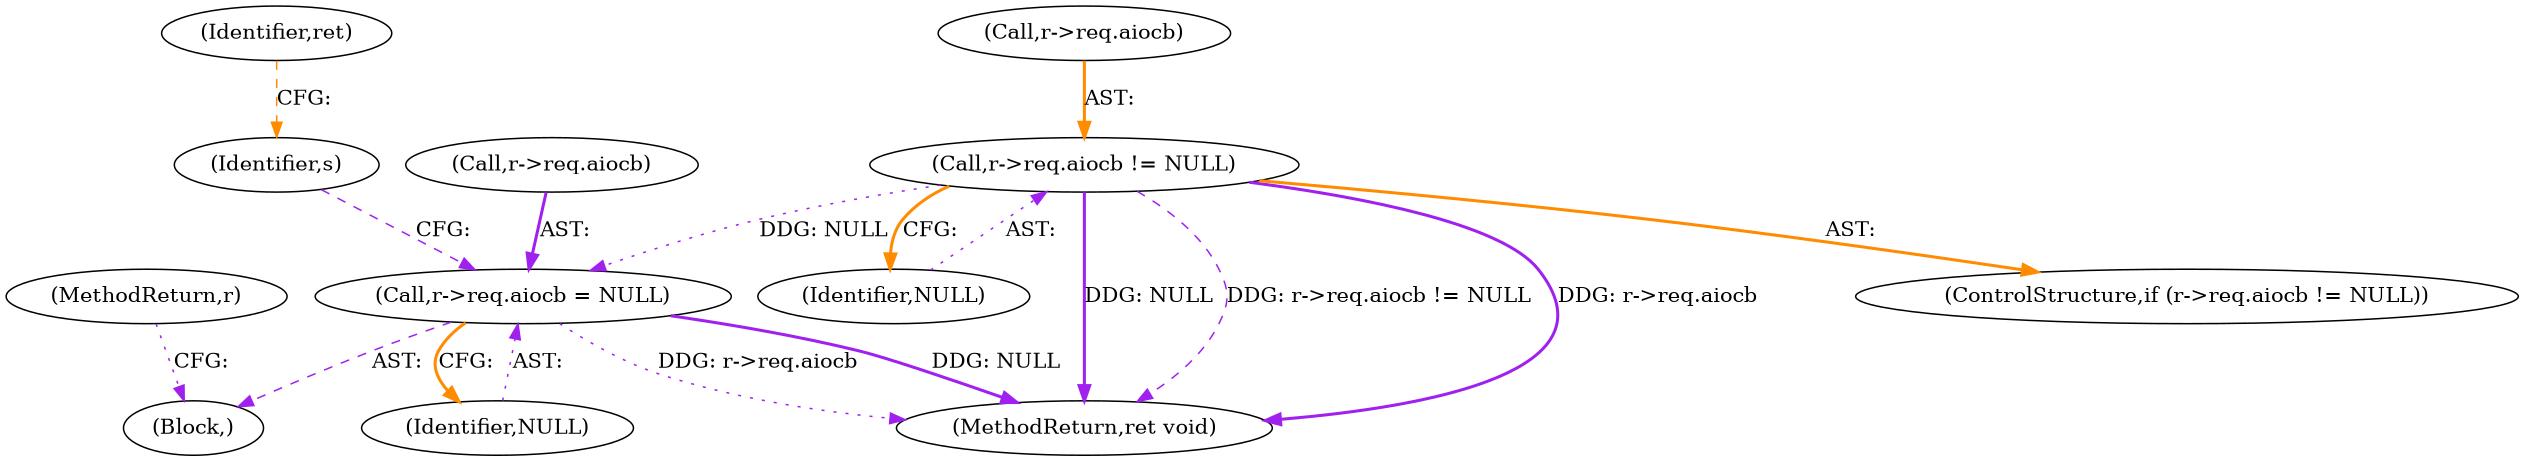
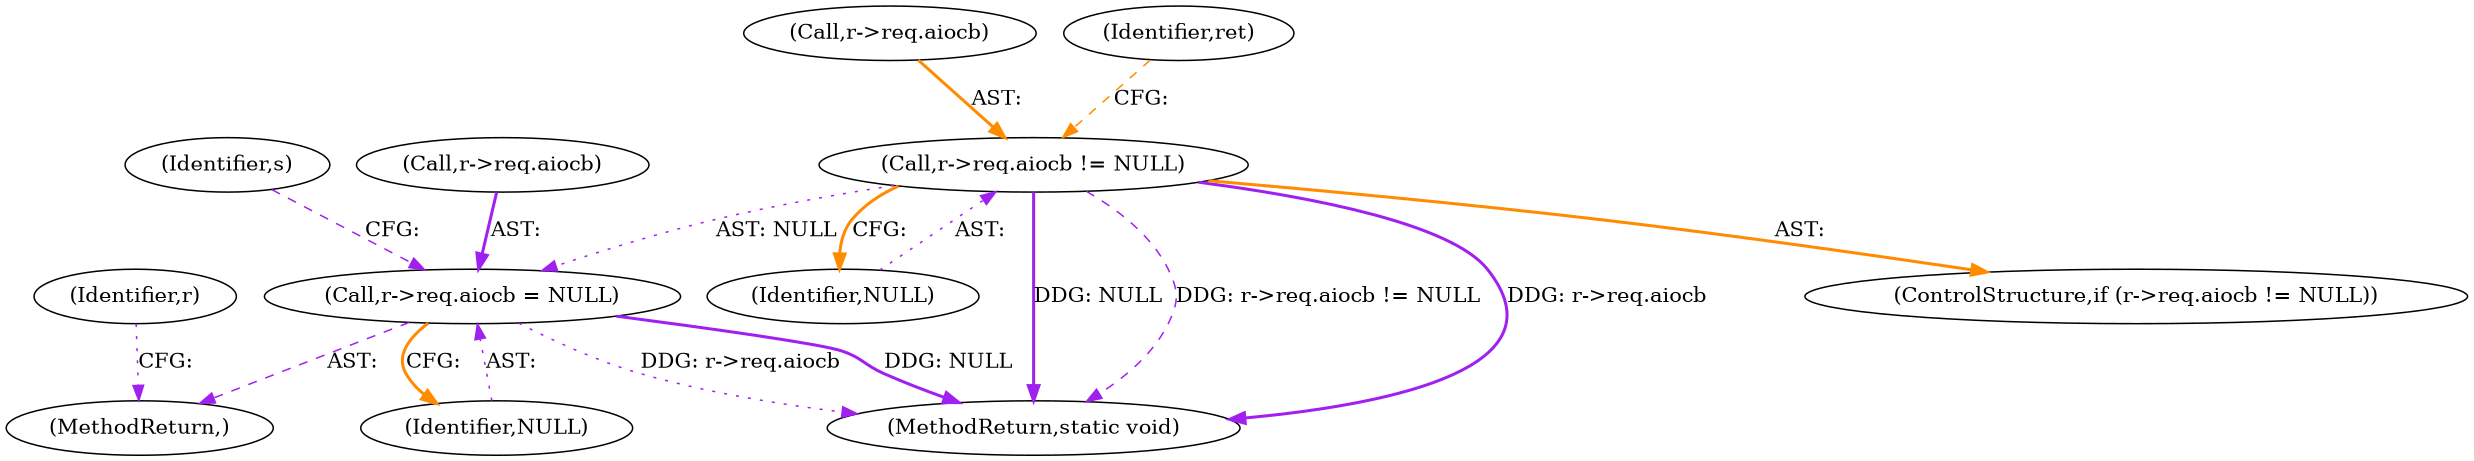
  digraph {
    edge [color=purple style=bold]
    n1 [label="(Call,r->req.aiocb != NULL)"]
    n2 [label="(Call,r->req.aiocb = NULL)"]
    n3 [label="(Identifier,NULL)"]
-   n4 [label="(MethodReturn,ret void)"]
+   n4 [label="(MethodReturn,static void)"]
    n5 [label="(ControlStructure,if (r->req.aiocb != NULL))"]
    n6 [label="(Identifier,NULL)"]
-   n7 [label="(Block,)"]
+   n7 [label="(MethodReturn,)"]
    n8 [label="(Identifier,s)"]
-   n9 [label="(MethodReturn,r)"]
+   n9 [label="(Identifier,r)"]
    n10 [label="(Call,r->req.aiocb)"]
    n11 [label="(Call,r->req.aiocb)"]
    n12 [label="(Identifier,ret)"]
-   n1 -> n2 [label="DDG: NULL" style=dotted]
+   n1 -> n2 [label="AST: NULL" style=dotted]
    n1 -> n3 [color=darkorange label="CFG: "]
    n1 -> n4 [label="DDG: NULL"]
    n1 -> n4 [label="DDG: r->req.aiocb != NULL" style=dashed]
    n1 -> n4 [label="DDG: r->req.aiocb"]
    n1 -> n5 [color=darkorange label="AST: "]
    n2 -> n4 [label="DDG: r->req.aiocb" style=dotted]
    n2 -> n4 [label="DDG: NULL"]
    n2 -> n6 [color=darkorange label="CFG: "]
    n2 -> n7 [label="AST: " style=dashed]
    n3 -> n1 [label="AST: " style=dotted]
    n6 -> n2 [label="AST: " style=dotted]
    n8 -> n2 [label="CFG: " style=dashed]
    n9 -> n7 [label="CFG: " style=dotted]
    n10 -> n2 [label="AST: "]
    n11 -> n1 [color=darkorange label="AST: "]
-   n12 -> n8 [color=darkorange label="CFG: " style=dashed]
+   n12 -> n1 [color=darkorange label="CFG: " style=dashed]
  }
